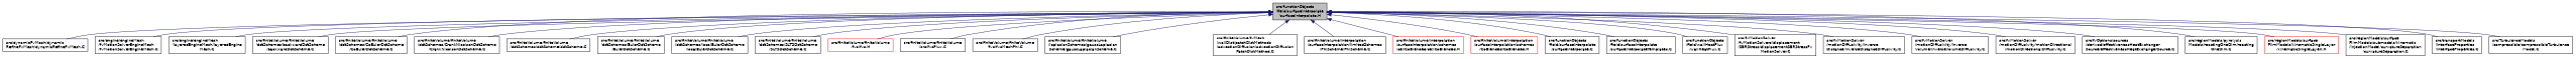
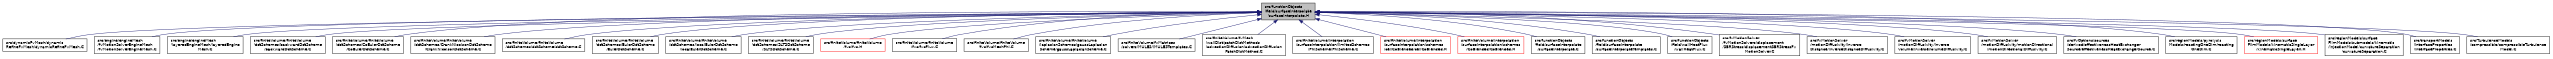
  digraph {
    node [color=black fontname=Helvetica fontsize=10 shape=record]
    edge [color=midnightblue dir=back fontname=Helvetica fontsize=10 labelfontname=Helvetica labelfontsize=10 style=solid]
    n1 [fillcolor=grey75 fontcolor=black height=0.2 label="src/functionObjects\l/field/surfaceInterpolate\l/surfaceInterpolate.H" style=filled width=0.4]
    n2 [height=0.2 label="src/dynamicFvMesh/dynamic\lRefineFvMesh/dynamicRefineFvMesh.C" width=0.4]
    n3 [height=0.2 label="src/engine/engineMesh\l/fvMotionSolverEngineMesh\l/fvMotionSolverEngineMesh.C" width=0.4]
    n4 [height=0.2 label="src/engine/engineMesh\l/layeredEngineMesh/layeredEngine\lMesh.C" width=0.4]
    n5 [height=0.2 label="src/finiteVolume/finiteVolume\l/ddtSchemes/backwardDdtScheme\l/backwardDdtScheme.C" width=0.4]
    n6 [height=0.2 label="src/finiteVolume/finiteVolume\l/ddtSchemes/CoEulerDdtScheme\l/CoEulerDdtScheme.C" width=0.4]
    n7 [height=0.2 label="src/finiteVolume/finiteVolume\l/ddtSchemes/CrankNicolsonDdtScheme\l/CrankNicolsonDdtScheme.C" width=0.4]
    n8 [height=0.2 label="src/finiteVolume/finiteVolume\l/ddtSchemes/ddtScheme/ddtScheme.C" width=0.4]
    n9 [height=0.2 label="src/finiteVolume/finiteVolume\l/ddtSchemes/EulerDdtScheme\l/EulerDdtScheme.C" width=0.4]
    n10 [height=0.2 label="src/finiteVolume/finiteVolume\l/ddtSchemes/localEulerDdtScheme\l/localEulerDdtScheme.C" width=0.4]
    n11 [height=0.2 label="src/finiteVolume/finiteVolume\l/ddtSchemes/SLTSDdtScheme\l/SLTSDdtScheme.C" width=0.4]
    n12 [color=red height=0.2 label="src/finiteVolume/finiteVolume\l/fvc/fvc.H" width=0.4]
-   n13 [height=0.2 label="src/finiteVolume/finiteVolume\l/src/fvcFlux.C" width=0.4]
+   n13 [height=0.2 label="src/finiteVolume/finiteVolume\l/fvc/fvcFlux.C" width=0.4]
    n14 [height=0.2 label="src/finiteVolume/finiteVolume\l/fvc/fvcMeshPhi.C" width=0.4]
    n15 [height=0.2 label="src/finiteVolume/finiteVolume\l/laplacianSchemes/gaussLaplacian\lScheme/gaussLaplacianScheme.C" width=0.4]
+   n16 [height=0.2 label="src/finiteVolume/fvMatrices\l/solvers/MULES/IMULESTemplates.C" width=0.4]
    n17 [height=0.2 label="src/finiteVolume/fvMesh\l/wallDist/patchDistMethods\l/advectionDiffusion/advectionDiffusion\lPatchDistMethod.C" width=0.4]
    n18 [height=0.2 label="src/finiteVolume/interpolation\l/surfaceInterpolation/limitedSchemes\l/PhiScheme/PhiScheme.C" width=0.4]
    n19 [color=red height=0.2 label="src/finiteVolume/interpolation\l/surfaceInterpolation/schemes\l/cellCoBlended/cellCoBlended.H" width=0.4]
    n20 [color=red height=0.2 label="src/finiteVolume/interpolation\l/surfaceInterpolation/schemes\l/CoBlended/CoBlended.H" width=0.4]
    n21 [height=0.2 label="src/functionObjects\l/field/surfaceInterpolate\l/surfaceInterpolate.C" width=0.4]
    n22 [height=0.2 label="src/functionObjects\l/field/surfaceInterpolate\l/surfaceInterpolateTemplates.C" width=0.4]
    n23 [height=0.2 label="src/functionObjects\l/field/wallHeatFlux\l/wallHeatFlux.C" width=0.4]
    n24 [height=0.2 label="src/fvMotionSolver\l/fvMotionSolvers/displacement\l/SBRStress/displacementSBRStressFv\lMotionSolver.C" width=0.4]
    n25 [height=0.2 label="src/fvMotionSolver\l/motionDiffusivity/inverse\lDistance/inverseDistanceDiffusivity.C" width=0.4]
    n26 [height=0.2 label="src/fvMotionSolver\l/motionDiffusivity/inverse\lVolume/inverseVolumeDiffusivity.C" width=0.4]
    n27 [height=0.2 label="src/fvMotionSolver\l/motionDiffusivity/motionDirectional\l/motionDirectionalDiffusivity.C" width=0.4]
    n28 [height=0.2 label="src/fvOptions/sources\l/derived/effectivenessHeatExchanger\lSource/effectivenessHeatExchangerSource.C" width=0.4]
    n29 [height=0.2 label="src/regionModels/pyrolysis\lModels/reactingOneDim/reacting\lOneDim.C" width=0.4]
    n30 [color=red height=0.2 label="src/regionModels/surface\lFilmModels/kinematicSingleLayer\l/kinematicSingleLayerI.H" width=0.4]
    n31 [height=0.2 label="src/regionModels/surface\lFilmModels/submodels/kinematic\l/injectionModel/curvatureSeparation\l/curvatureSeparation.C" width=0.4]
    n32 [height=0.2 label="src/transportModels\l/interfaceProperties\l/interfaceProperties.C" width=0.4]
    n33 [height=0.2 label="src/TurbulenceModels\l/compressible/compressibleTurbulence\lModel.C" width=0.4]
    n1 -> n2
    n1 -> n3
    n1 -> n4
    n1 -> n5
    n1 -> n6
    n1 -> n7
    n1 -> n8
    n1 -> n9
    n1 -> n10
    n1 -> n11
    n1 -> n12
    n1 -> n13
    n1 -> n14
    n1 -> n15
+   n1 -> n16
    n1 -> n17
    n1 -> n18
    n1 -> n19
    n1 -> n20
    n1 -> n21
    n1 -> n22
    n1 -> n23
    n1 -> n24
    n1 -> n25
    n1 -> n26
    n1 -> n27
    n1 -> n28
    n1 -> n29
    n1 -> n30
    n1 -> n31
    n1 -> n32
    n1 -> n33
  }
